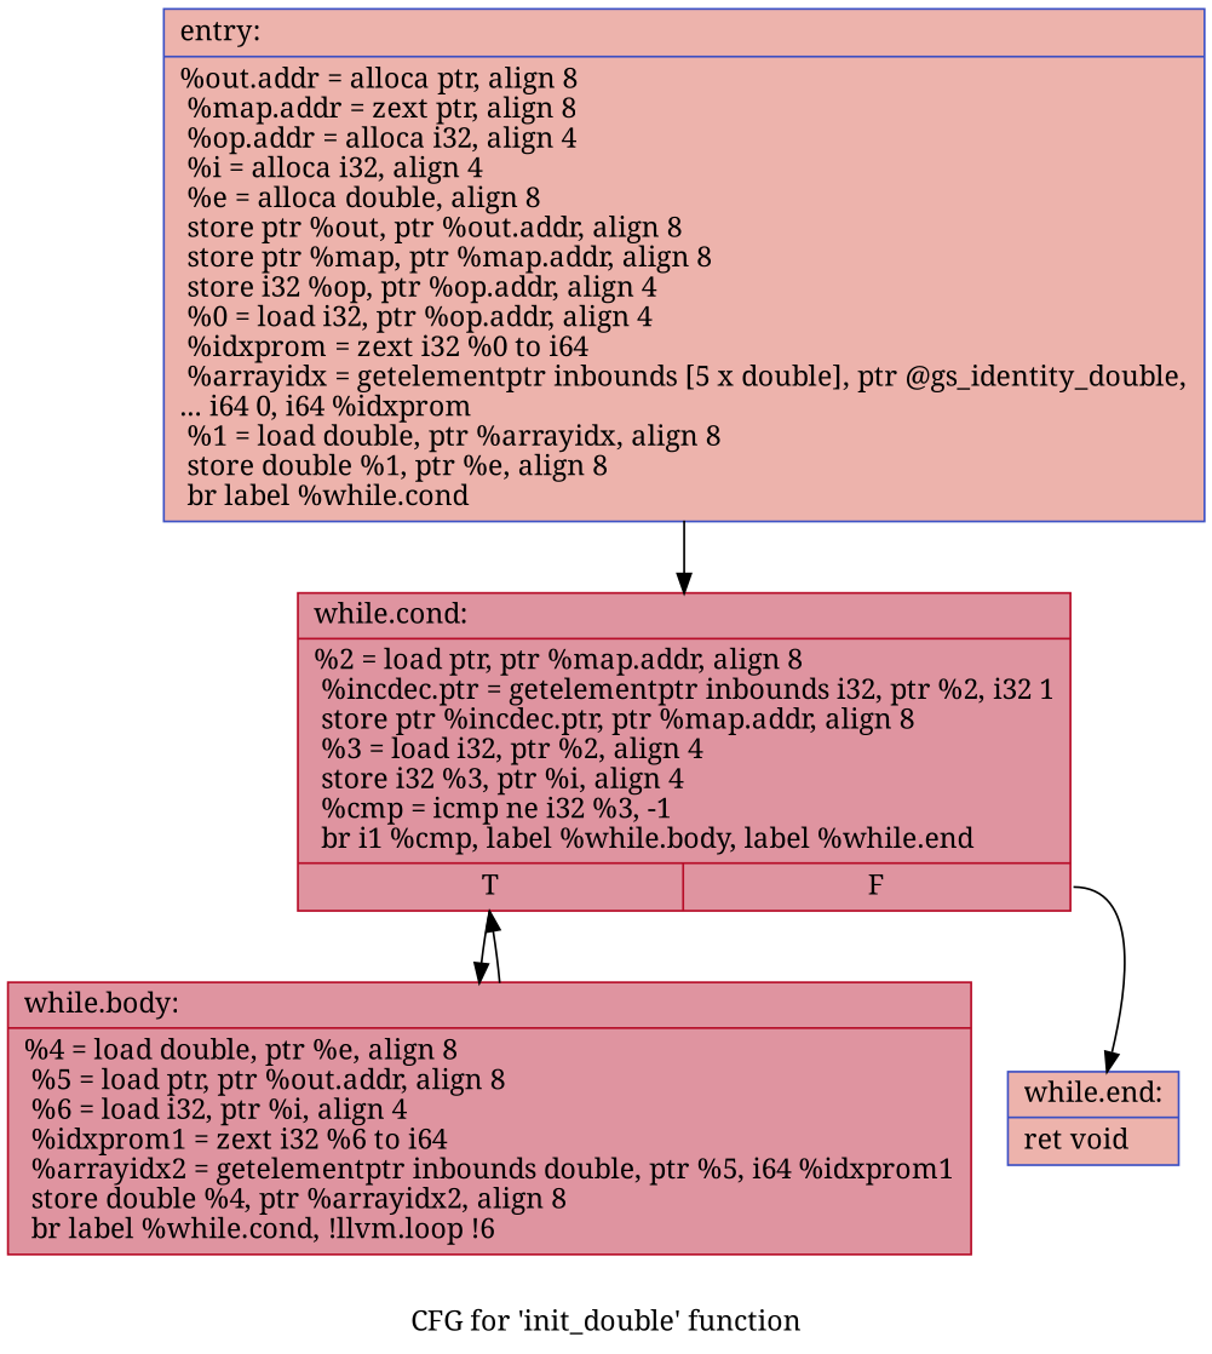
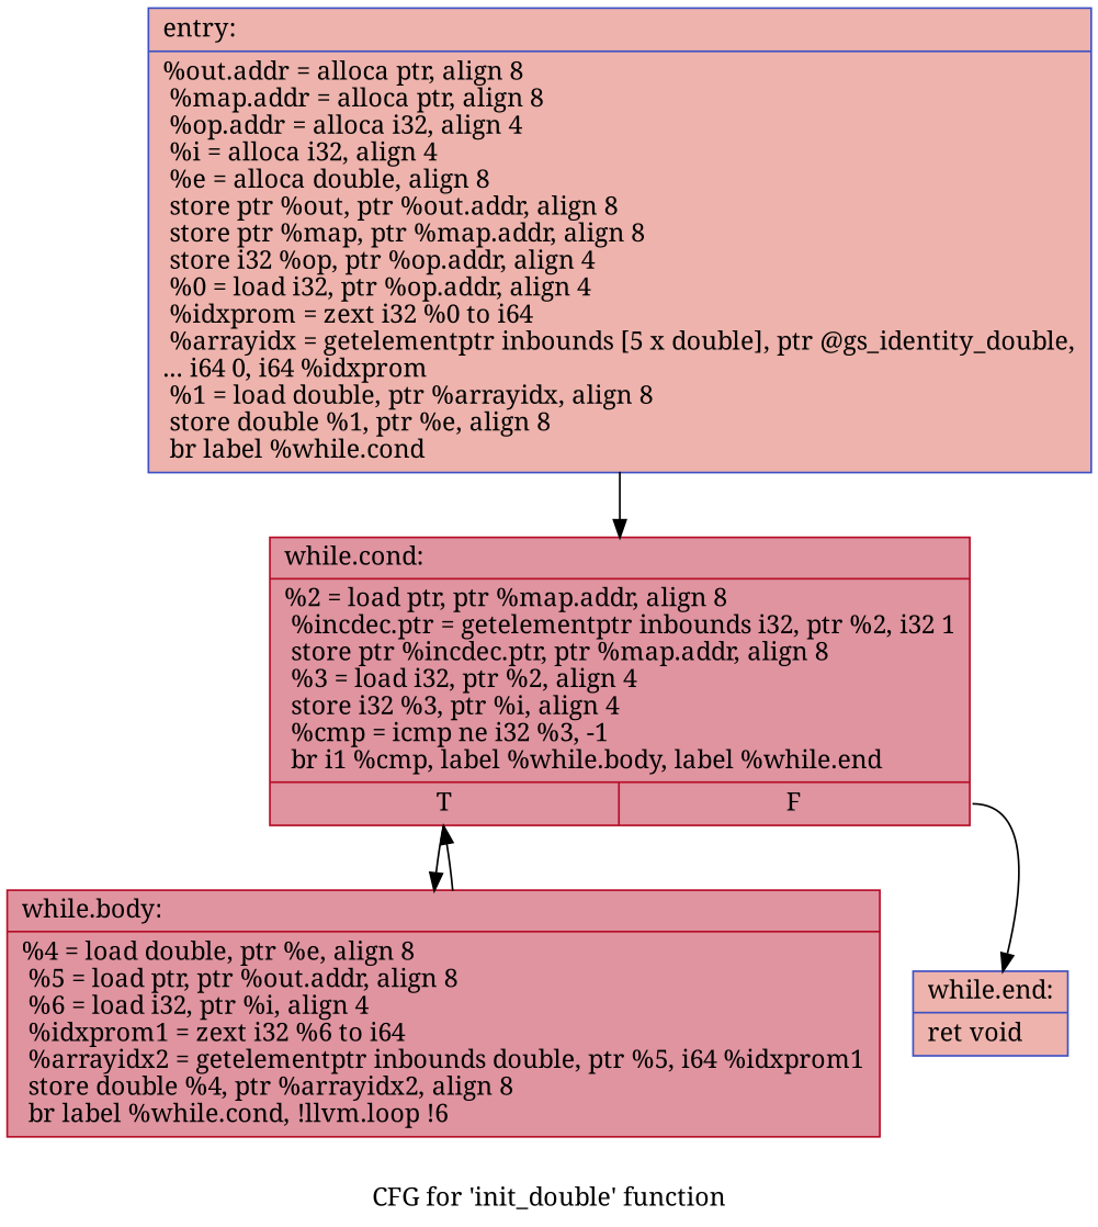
  digraph {
    label="CFG for 'init_double' function"
    fontname="Noto Serif"
    node [color="#3d50c3ff" fillcolor="#d6524470" fontname="Noto Serif" shape=record style=filled]
    edge [fontname="Noto Serif"]
-   n1 [label="{entry:\l|  %out.addr = alloca ptr, align 8\l  %map.addr = zext ptr, align 8\l  %op.addr = alloca i32, align 4\l  %i = alloca i32, align 4\l  %e = alloca double, align 8\l  store ptr %out, ptr %out.addr, align 8\l  store ptr %map, ptr %map.addr, align 8\l  store i32 %op, ptr %op.addr, align 4\l  %0 = load i32, ptr %op.addr, align 4\l  %idxprom = zext i32 %0 to i64\l  %arrayidx = getelementptr inbounds [5 x double], ptr @gs_identity_double,\l... i64 0, i64 %idxprom\l  %1 = load double, ptr %arrayidx, align 8\l  store double %1, ptr %e, align 8\l  br label %while.cond\l}"]
+   n1 [label="{entry:\l|  %out.addr = alloca ptr, align 8\l  %map.addr = alloca ptr, align 8\l  %op.addr = alloca i32, align 4\l  %i = alloca i32, align 4\l  %e = alloca double, align 8\l  store ptr %out, ptr %out.addr, align 8\l  store ptr %map, ptr %map.addr, align 8\l  store i32 %op, ptr %op.addr, align 4\l  %0 = load i32, ptr %op.addr, align 4\l  %idxprom = zext i32 %0 to i64\l  %arrayidx = getelementptr inbounds [5 x double], ptr @gs_identity_double,\l... i64 0, i64 %idxprom\l  %1 = load double, ptr %arrayidx, align 8\l  store double %1, ptr %e, align 8\l  br label %while.cond\l}"]
    n2 [color="#b70d28ff" fillcolor="#b70d2870" label="{while.cond:\l|  %2 = load ptr, ptr %map.addr, align 8\l  %incdec.ptr = getelementptr inbounds i32, ptr %2, i32 1\l  store ptr %incdec.ptr, ptr %map.addr, align 8\l  %3 = load i32, ptr %2, align 4\l  store i32 %3, ptr %i, align 4\l  %cmp = icmp ne i32 %3, -1\l  br i1 %cmp, label %while.body, label %while.end\l|{<s0>T|<s1>F}}"]
    n3 [color="#b70d28ff" fillcolor="#b70d2870" label="{while.body:\l|  %4 = load double, ptr %e, align 8\l  %5 = load ptr, ptr %out.addr, align 8\l  %6 = load i32, ptr %i, align 4\l  %idxprom1 = zext i32 %6 to i64\l  %arrayidx2 = getelementptr inbounds double, ptr %5, i64 %idxprom1\l  store double %4, ptr %arrayidx2, align 8\l  br label %while.cond, !llvm.loop !6\l}"]
    n4 [label="{while.end:\l|  ret void\l}"]
    n1 -> n2
    n2 -> n3 [tailport=s0]
    n2 -> n4 [tailport=s1]
    n3 -> n2
  }
